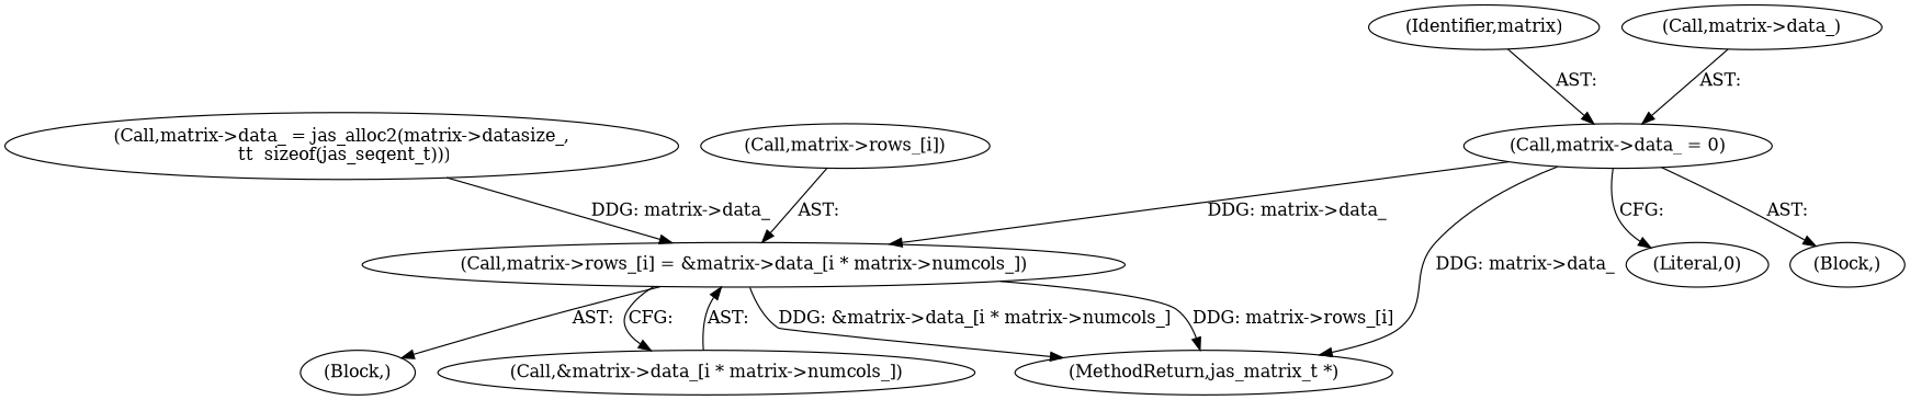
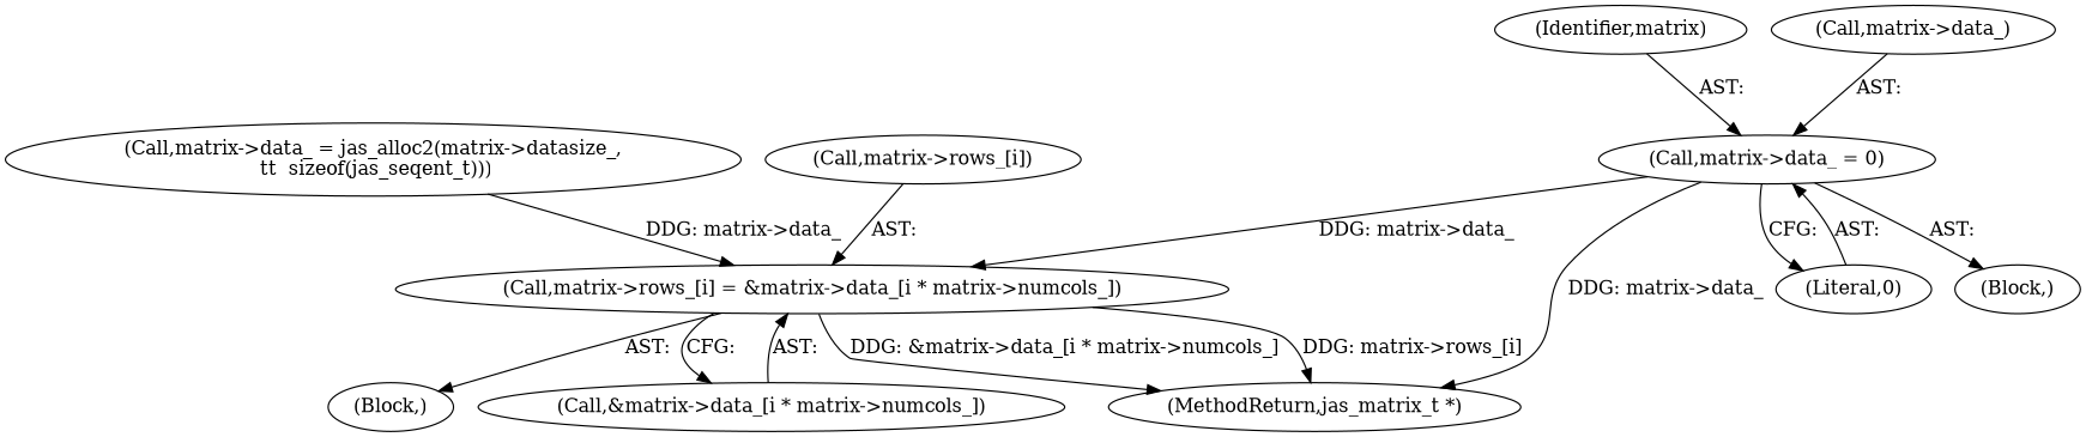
  digraph {
    n1 [label="(Call,matrix->data_ = 0)"]
    n2 [label="(Call,matrix->rows_[i] = &matrix->data_[i * matrix->numcols_])"]
    n3 [label="(Block,)"]
    n4 [label="(MethodReturn,jas_matrix_t *)"]
    n5 [label="(Literal,0)"]
    n6 [label="(Block,)"]
    n7 [label="(Call,&matrix->data_[i * matrix->numcols_])"]
    n8 [label="(Identifier,matrix)"]
    n9 [label="(Call,matrix->data_ = jas_alloc2(matrix->datasize_,\n \t\t  sizeof(jas_seqent_t)))"]
    n10 [label="(Call,matrix->rows_[i])"]
    n11 [label="(Call,matrix->data_)"]
    n1 -> n2 [label="DDG: matrix->data_"]
    n1 -> n3 [label="AST: "]
    n1 -> n4 [label="DDG: matrix->data_"]
    n1 -> n5 [label="CFG: "]
    n2 -> n4 [label="DDG: matrix->rows_[i]"]
    n2 -> n4 [label="DDG: &matrix->data_[i * matrix->numcols_]"]
    n2 -> n6 [label="AST: "]
    n2 -> n7 [label="CFG: "]
+   n5 -> n1 [label="AST: "]
    n7 -> n2 [label="AST: "]
    n8 -> n1 [label="AST: "]
    n9 -> n2 [label="DDG: matrix->data_"]
    n10 -> n2 [label="AST: "]
    n11 -> n1 [label="AST: "]
  }
